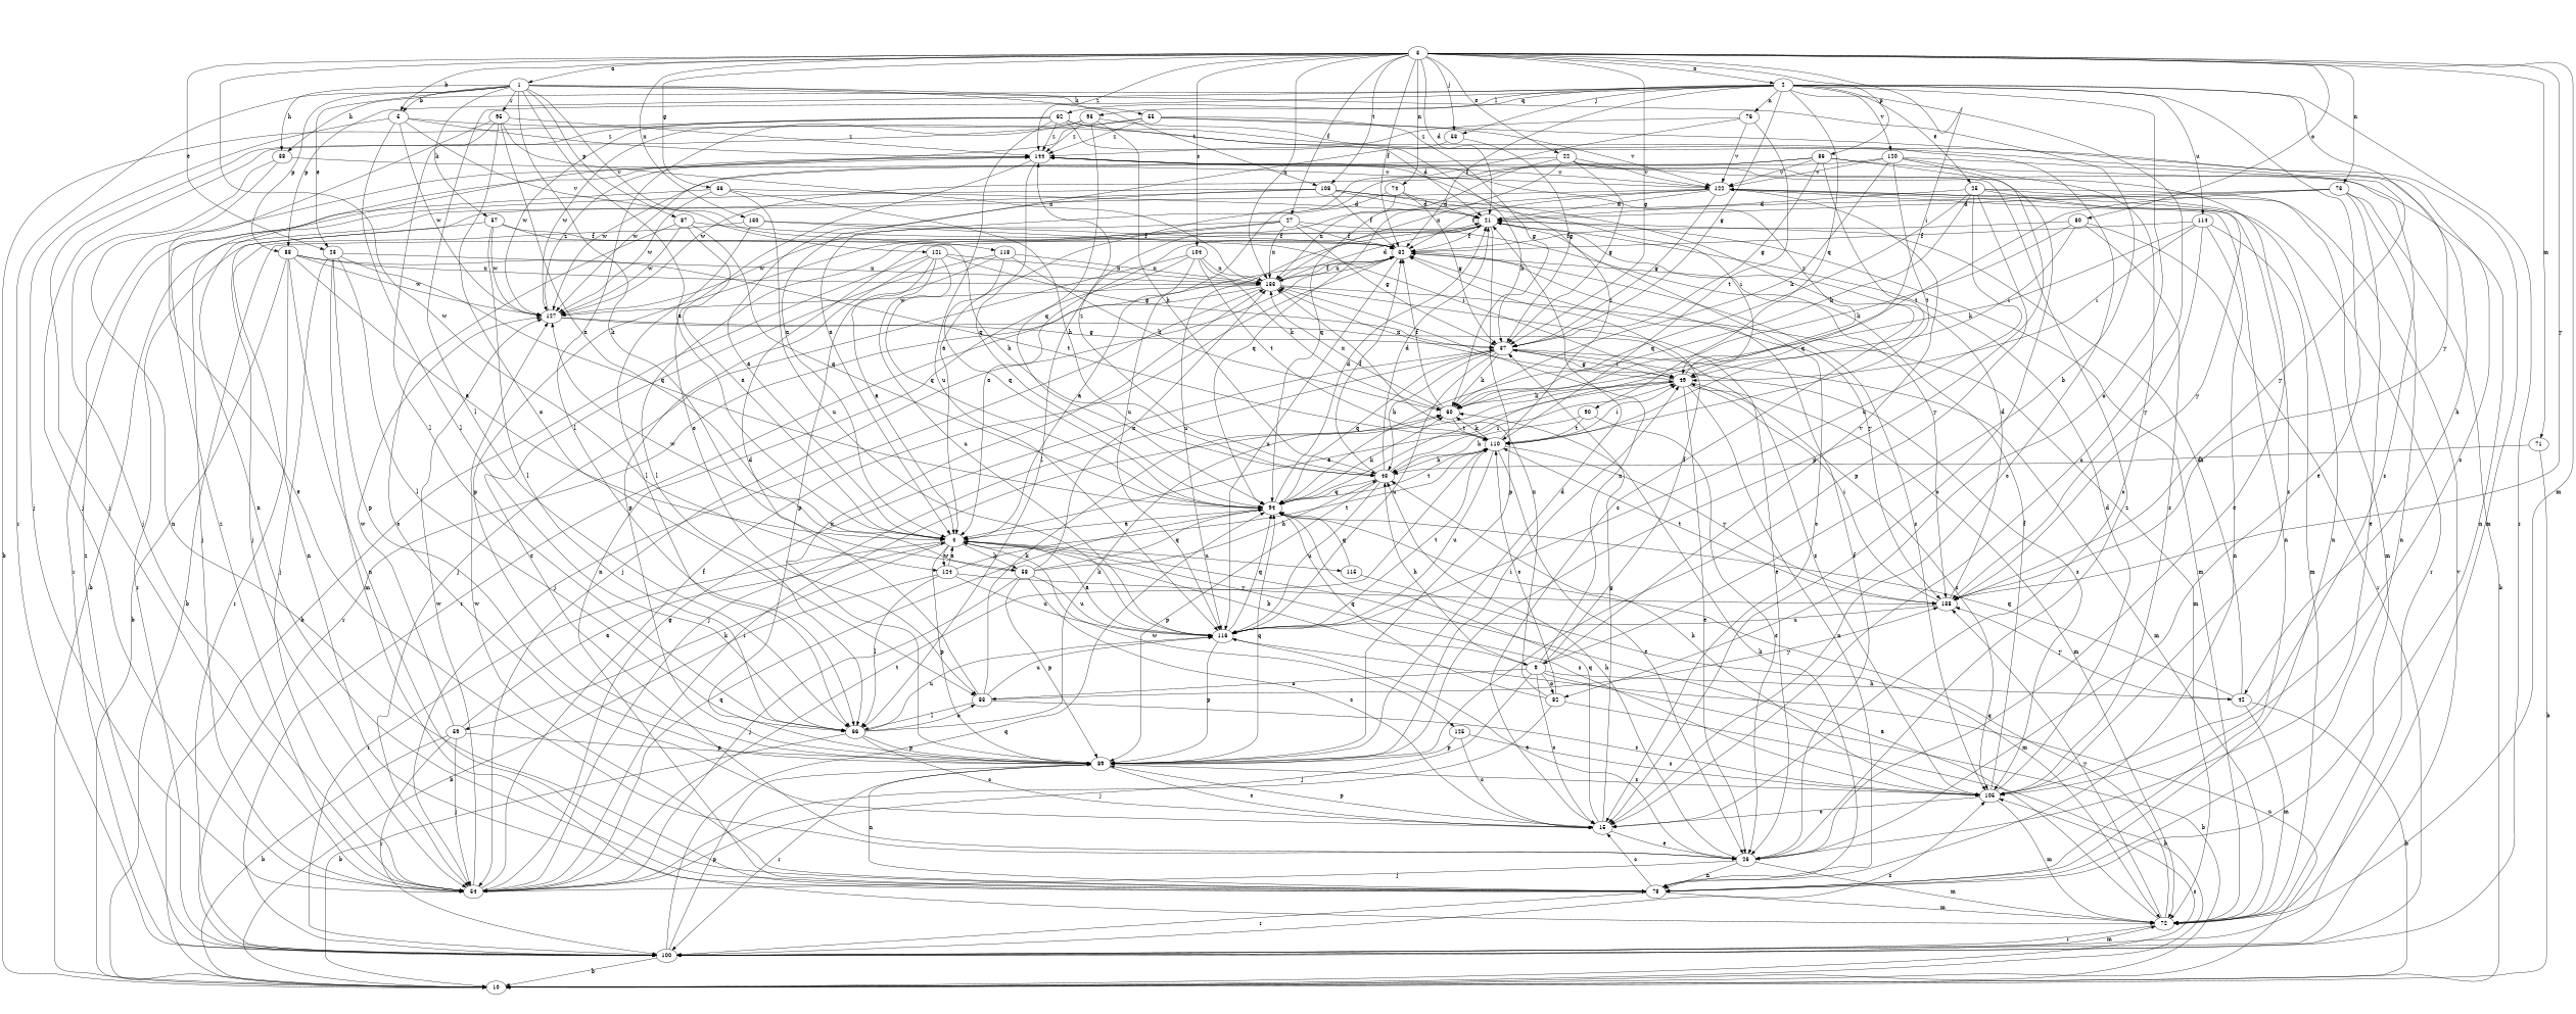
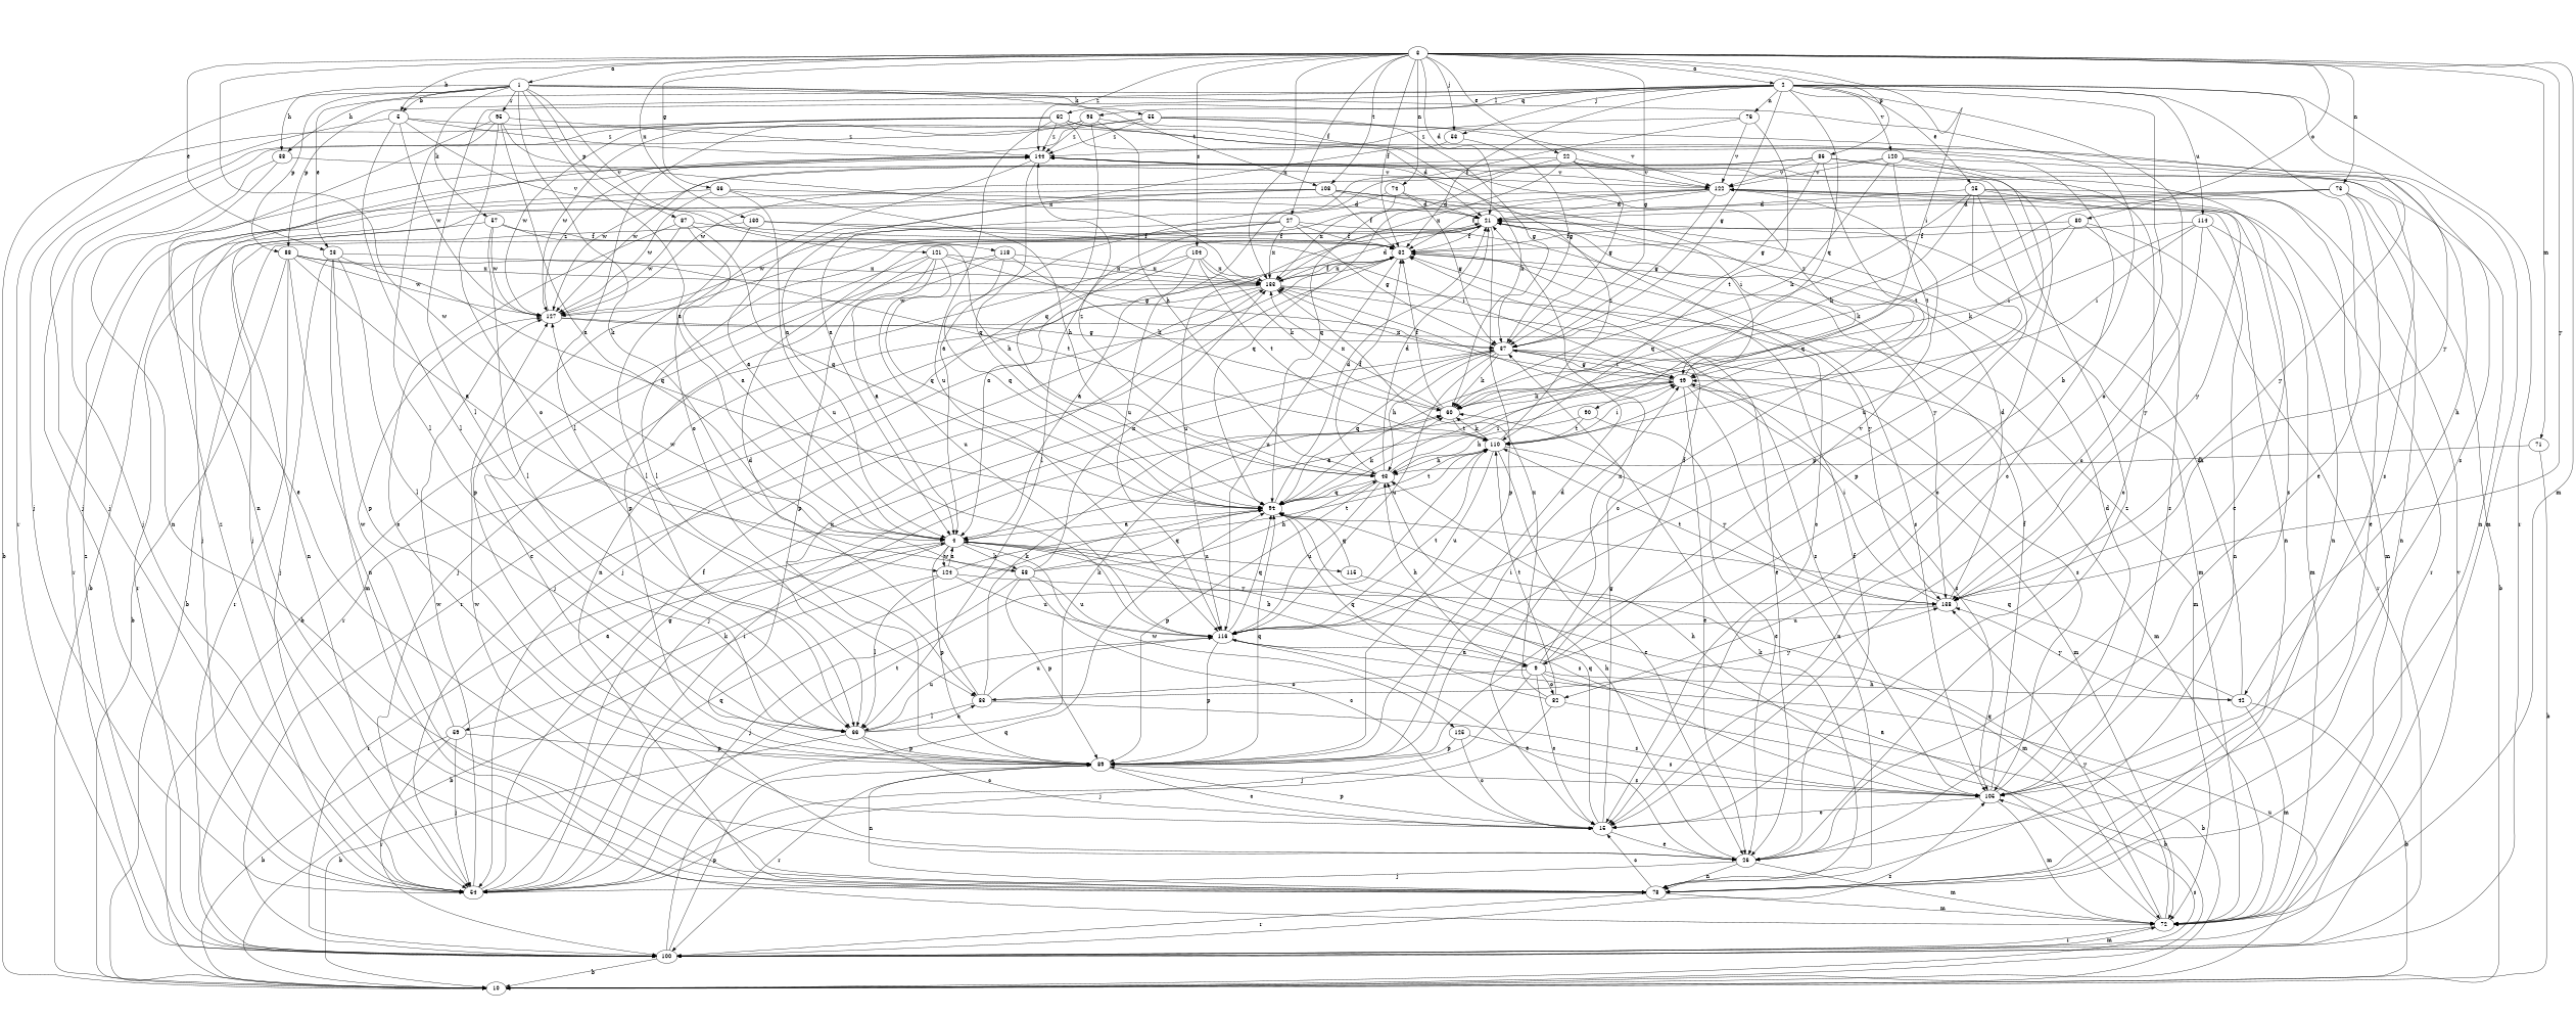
  strict digraph {
    n1 [label=3]
    1
    2
    5
    21
    22
    23
    27
    32
    36
    37
    49
    53
    71
    72
    73
    74
    80
    86
    104
    108
    124
    130
    133
    138
    144
    4
    9
    38
    55
    57
    58
    87
    88
    95
    100
    118
    15
    25
    26
    62
    66
    76
    82
    90
    93
    114
    120
    42
    54
    121
    127
    89
    10
    116
    122
    94
    78
    105
    43
    60
    110
    83
    59
    115
    125
    n1 -> 1 [label=a]
    n1 -> 2 [label=a]
    n1 -> 5 [label=b]
    n1 -> 21 [label=d]
    n1 -> 22 [label=e]
    n1 -> 23 [label=e]
    n1 -> 27 [label=f]
    n1 -> 32 [label=f]
    n1 -> 36 [label=g]
    n1 -> 37 [label=g]
    n1 -> 49 [label=i]
    n1 -> 53 [label=j]
    n1 -> 71 [label=m]
    n1 -> 72 [label=m]
    n1 -> 73 [label=n]
    n1 -> 74 [label=n]
    n1 -> 80 [label=o]
    n1 -> 86 [label=p]
    n1 -> 104 [label=s]
    n1 -> 108 [label=t]
    n1 -> 124 [label=w]
    n1 -> 130 [label=x]
    n1 -> 133 [label=x]
    n1 -> 138 [label=y]
    n1 -> 144 [label=z]
    1 -> 5 [label=b]
    1 -> 23 [label=e]
    1 -> 108 [label=t]
    1 -> 4 [label=a]
    1 -> 9 [label=b]
    1 -> 38 [label=h]
    1 -> 55 [label=k]
    1 -> 57 [label=k]
    1 -> 58 [label=k]
    1 -> 87 [label=p]
    1 -> 88 [label=p]
    1 -> 95 [label=r]
    1 -> 100 [label=r]
    1 -> 118 [label=v]
    2 -> 32 [label=f]
    2 -> 37 [label=g]
    2 -> 53 [label=j]
    2 -> 138 [label=y]
    2 -> 38 [label=h]
    2 -> 88 [label=p]
    2 -> 100 [label=r]
    2 -> 15 [label=c]
    2 -> 25 [label=e]
    2 -> 26 [label=e]
    2 -> 62 [label=l]
    2 -> 66 [label=l]
    2 -> 76 [label=n]
    2 -> 82 [label=o]
    2 -> 90 [label=q]
    2 -> 93 [label=q]
    2 -> 114 [label=u]
    2 -> 120 [label=v]
    5 -> 144 [label=z]
    5 -> 66 [label=l]
    5 -> 42 [label=h]
    5 -> 54 [label=j]
    5 -> 121 [label=v]
    5 -> 127 [label=w]
    21 -> 32 [label=f]
    21 -> 72 [label=m]
    21 -> 4 [label=a]
    21 -> 15 [label=c]
    21 -> 89 [label=p]
    21 -> 10 [label=b]
    21 -> 116 [label=u]
    22 -> 37 [label=g]
    22 -> 133 [label=x]
    22 -> 26 [label=e]
    22 -> 127 [label=w]
    22 -> 122 [label=v]
    22 -> 94 [label=q]
    22 -> 78 [label=n]
    23 -> 72 [label=m]
    23 -> 133 [label=x]
    23 -> 66 [label=l]
    23 -> 54 [label=j]
    23 -> 89 [label=p]
    23 -> 94 [label=q]
    27 -> 32 [label=f]
    27 -> 37 [label=g]
    27 -> 133 [label=x]
    27 -> 138 [label=y]
    27 -> 66 [label=l]
    27 -> 127 [label=w]
    27 -> 89 [label=p]
    32 -> 133 [label=x]
    32 -> 138 [label=y]
    32 -> 100 [label=r]
    32 -> 54 [label=j]
    32 -> 116 [label=u]
    32 -> 105 [label=s]
    36 -> 21 [label=d]
    36 -> 100 [label=r]
    36 -> 127 [label=w]
    36 -> 116 [label=u]
    36 -> 43 [label=h]
    37 -> 49 [label=i]
    37 -> 72 [label=m]
    37 -> 54 [label=j]
    37 -> 116 [label=u]
    37 -> 94 [label=q]
    37 -> 105 [label=s]
    37 -> 43 [label=h]
    37 -> 60 [label=k]
    49 -> 37 [label=g]
    49 -> 72 [label=m]
    49 -> 133 [label=x]
    49 -> 144 [label=z]
    49 -> 4 [label=a]
    49 -> 26 [label=e]
    49 -> 78 [label=n]
    49 -> 105 [label=s]
    49 -> 60 [label=k]
    53 -> 37 [label=g]
    53 -> 4 [label=a]
    71 -> 10 [label=b]
    71 -> 43 [label=h]
    72 -> 138 [label=y]
    72 -> 4 [label=a]
    72 -> 100 [label=r]
    72 -> 94 [label=q]
    73 -> 21 [label=d]
    73 -> 26 [label=e]
    73 -> 66 [label=l]
    73 -> 10 [label=b]
    73 -> 94 [label=q]
    73 -> 78 [label=n]
    74 -> 21 [label=d]
    74 -> 37 [label=g]
    74 -> 133 [label=x]
    74 -> 116 [label=u]
    80 -> 32 [label=f]
    80 -> 49 [label=i]
    80 -> 100 [label=r]
    80 -> 105 [label=s]
    80 -> 60 [label=k]
    86 -> 37 [label=g]
    86 -> 4 [label=a]
    86 -> 15 [label=c]
    86 -> 127 [label=w]
    86 -> 122 [label=v]
    86 -> 105 [label=s]
    86 -> 110 [label=t]
    104 -> 133 [label=x]
    104 -> 4 [label=a]
    104 -> 54 [label=j]
    104 -> 78 [label=n]
    104 -> 60 [label=k]
    104 -> 110 [label=t]
    108 -> 21 [label=d]
    108 -> 32 [label=f]
    108 -> 49 [label=i]
    108 -> 4 [label=a]
    108 -> 15 [label=c]
    108 -> 54 [label=j]
    108 -> 10 [label=b]
    124 -> 138 [label=y]
    124 -> 4 [label=a]
    124 -> 66 [label=l]
    124 -> 10 [label=b]
    124 -> 116 [label=u]
    124 -> 110 [label=t]
    130 -> 32 [label=f]
    130 -> 49 [label=i]
    130 -> 66 [label=l]
    130 -> 78 [label=n]
    133 -> 21 [label=d]
    133 -> 32 [label=f]
    133 -> 72 [label=m]
    133 -> 100 [label=r]
    133 -> 26 [label=e]
    133 -> 54 [label=j]
    133 -> 127 [label=w]
    138 -> 21 [label=d]
    138 -> 49 [label=i]
    138 -> 116 [label=u]
    138 -> 110 [label=t]
    144 -> 122 [label=v]
    144 -> 94 [label=q]
    144 -> 83 [label=o]
    4 -> 124 [label=w]
    4 -> 9 [label=b]
    4 -> 58 [label=k]
    4 -> 100 [label=r]
    4 -> 89 [label=p]
    4 -> 105 [label=s]
    4 -> 59 [label=k]
    4 -> 115 [label=u]
    4 -> 125 [label=w]
    9 -> 32 [label=f]
    9 -> 133 [label=x]
    9 -> 15 [label=c]
    9 -> 82 [label=o]
    9 -> 42 [label=h]
    9 -> 54 [label=j]
    9 -> 10 [label=b]
    9 -> 122 [label=v]
    9 -> 43 [label=h]
    9 -> 83 [label=o]
    38 -> 54 [label=j]
    38 -> 122 [label=v]
    38 -> 78 [label=n]
    55 -> 37 [label=g]
    55 -> 144 [label=z]
    55 -> 54 [label=j]
    55 -> 122 [label=v]
    55 -> 78 [label=n]
    55 -> 105 [label=s]
    57 -> 32 [label=f]
    57 -> 100 [label=r]
    57 -> 66 [label=l]
    57 -> 127 [label=w]
    57 -> 43 [label=h]
    58 -> 133 [label=x]
    58 -> 15 [label=c]
    58 -> 54 [label=j]
    58 -> 127 [label=w]
    58 -> 89 [label=p]
    58 -> 116 [label=u]
    58 -> 94 [label=q]
    58 -> 43 [label=h]
    87 -> 32 [label=f]
    87 -> 4 [label=a]
    87 -> 15 [label=c]
    87 -> 127 [label=w]
    87 -> 94 [label=q]
    88 -> 133 [label=x]
    88 -> 4 [label=a]
    88 -> 100 [label=r]
    88 -> 127 [label=w]
    88 -> 10 [label=b]
    88 -> 78 [label=n]
    88 -> 110 [label=t]
    95 -> 133 [label=x]
    95 -> 144 [label=z]
    95 -> 4 [label=a]
    95 -> 26 [label=e]
    95 -> 66 [label=l]
    95 -> 83 [label=o]
    100 -> 72 [label=m]
    100 -> 144 [label=z]
    100 -> 89 [label=p]
    100 -> 10 [label=b]
    100 -> 122 [label=v]
    100 -> 94 [label=q]
    100 -> 105 [label=s]
    118 -> 133 [label=x]
    118 -> 26 [label=e]
    118 -> 89 [label=p]
    118 -> 94 [label=q]
    118 -> 60 [label=k]
    15 -> 37 [label=g]
    15 -> 26 [label=e]
    15 -> 89 [label=p]
    15 -> 94 [label=q]
    25 -> 21 [label=d]
    25 -> 72 [label=m]
    25 -> 138 [label=y]
    25 -> 89 [label=p]
    25 -> 116 [label=u]
    25 -> 94 [label=q]
    25 -> 78 [label=n]
    25 -> 60 [label=k]
    26 -> 32 [label=f]
    26 -> 72 [label=m]
    26 -> 144 [label=z]
    26 -> 54 [label=j]
    26 -> 78 [label=n]
    26 -> 43 [label=h]
    62 -> 21 [label=d]
    62 -> 144 [label=z]
    62 -> 15 [label=c]
    62 -> 54 [label=j]
    62 -> 127 [label=w]
    62 -> 10 [label=b]
    62 -> 116 [label=u]
    62 -> 60 [label=k]
    66 -> 15 [label=c]
    66 -> 89 [label=p]
    66 -> 10 [label=b]
    66 -> 116 [label=u]
    66 -> 60 [label=k]
    66 -> 83 [label=o]
    76 -> 144 [label=z]
    76 -> 4 [label=a]
    76 -> 122 [label=v]
    76 -> 110 [label=t]
    82 -> 133 [label=x]
    82 -> 54 [label=j]
    82 -> 10 [label=b]
    82 -> 94 [label=q]
-   82 -> 110 [label=c]
+   82 -> 110 [label=t]
    90 -> 26 [label=e]
    90 -> 43 [label=h]
    90 -> 110 [label=t]
    93 -> 72 [label=m]
    93 -> 144 [label=z]
    93 -> 66 [label=l]
    93 -> 127 [label=w]
    93 -> 94 [label=q]
    93 -> 43 [label=h]
    114 -> 32 [label=f]
    114 -> 49 [label=i]
    114 -> 72 [label=m]
    114 -> 138 [label=y]
    114 -> 78 [label=n]
    114 -> 60 [label=k]
    120 -> 138 [label=y]
    120 -> 15 [label=c]
    120 -> 127 [label=w]
    120 -> 89 [label=p]
    120 -> 122 [label=v]
    120 -> 60 [label=k]
    120 -> 110 [label=t]
    42 -> 21 [label=d]
    42 -> 72 [label=m]
    42 -> 138 [label=y]
    42 -> 10 [label=b]
    42 -> 94 [label=q]
    54 -> 32 [label=f]
    54 -> 37 [label=g]
    54 -> 49 [label=i]
    54 -> 144 [label=z]
    54 -> 127 [label=w]
    54 -> 94 [label=q]
    54 -> 110 [label=t]
    121 -> 37 [label=g]
    121 -> 133 [label=x]
    121 -> 4 [label=a]
    121 -> 89 [label=p]
    121 -> 10 [label=b]
    121 -> 116 [label=u]
    121 -> 94 [label=q]
    127 -> 37 [label=g]
    127 -> 144 [label=z]
    127 -> 105 [label=s]
    89 -> 21 [label=d]
    89 -> 49 [label=i]
    89 -> 133 [label=x]
    89 -> 100 [label=r]
    89 -> 15 [label=c]
    89 -> 94 [label=q]
    89 -> 78 [label=n]
    89 -> 105 [label=s]
    10 -> 116 [label=u]
    10 -> 105 [label=s]
-   116 -> 4 [label=a]
+   116 -> 9 [label=a]
    116 -> 26 [label=e]
    116 -> 89 [label=p]
    116 -> 94 [label=q]
    116 -> 110 [label=t]
    122 -> 21 [label=d]
    122 -> 32 [label=f]
    122 -> 37 [label=g]
    122 -> 100 [label=r]
    122 -> 54 [label=j]
    122 -> 94 [label=q]
    122 -> 78 [label=n]
    122 -> 105 [label=s]
    94 -> 21 [label=d]
    94 -> 4 [label=a]
    94 -> 60 [label=k]
    94 -> 110 [label=t]
    78 -> 72 [label=m]
    78 -> 100 [label=r]
    78 -> 15 [label=c]
    78 -> 127 [label=w]
    78 -> 60 [label=k]
    105 -> 21 [label=d]
    105 -> 32 [label=f]
    105 -> 72 [label=m]
    105 -> 15 [label=c]
    105 -> 43 [label=h]
    43 -> 21 [label=d]
    43 -> 32 [label=f]
    43 -> 49 [label=i]
    43 -> 144 [label=z]
    43 -> 89 [label=p]
    43 -> 116 [label=u]
    43 -> 94 [label=q]
    60 -> 32 [label=f]
    60 -> 133 [label=x]
    60 -> 110 [label=t]
    110 -> 49 [label=i]
    110 -> 138 [label=y]
    110 -> 144 [label=z]
    110 -> 26 [label=e]
    110 -> 116 [label=u]
    110 -> 43 [label=h]
    110 -> 60 [label=k]
    83 -> 21 [label=d]
    83 -> 138 [label=y]
    83 -> 66 [label=l]
    83 -> 116 [label=u]
    83 -> 105 [label=s]
    83 -> 60 [label=k]
    59 -> 4 [label=a]
    59 -> 100 [label=r]
    59 -> 54 [label=j]
    59 -> 127 [label=w]
    59 -> 89 [label=p]
    59 -> 10 [label=b]
    115 -> 72 [label=m]
    115 -> 94 [label=q]
    125 -> 15 [label=c]
    125 -> 89 [label=p]
    125 -> 105 [label=s]
  }
